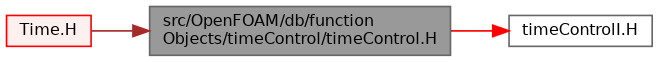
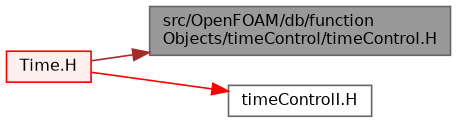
  digraph {
    rankdir=LR
    node [fontname=Helvetica fontsize=10 shape=box style=filled]
    edge [fontname=Helvetica fontsize=10 labelfontname=Helvetica labelfontsize=10 style=solid]
    n1 [color=gray40 fillcolor=grey60 fontcolor=black height=0.2 label="src/OpenFOAM/db/function\lObjects/timeControl/timeControl.H" width=0.4]
    n2 [color=grey40 fillcolor=white height=0.2 label="timeControlI.H" width=0.4]
    n3 [color=red fillcolor="#FFF0F0" height=0.2 label="Time.H" width=0.4]
-   n1 -> n2 [color=red]
+   n3 -> n2 [color=red]
    n3 -> n1 [color=brown]
  }
